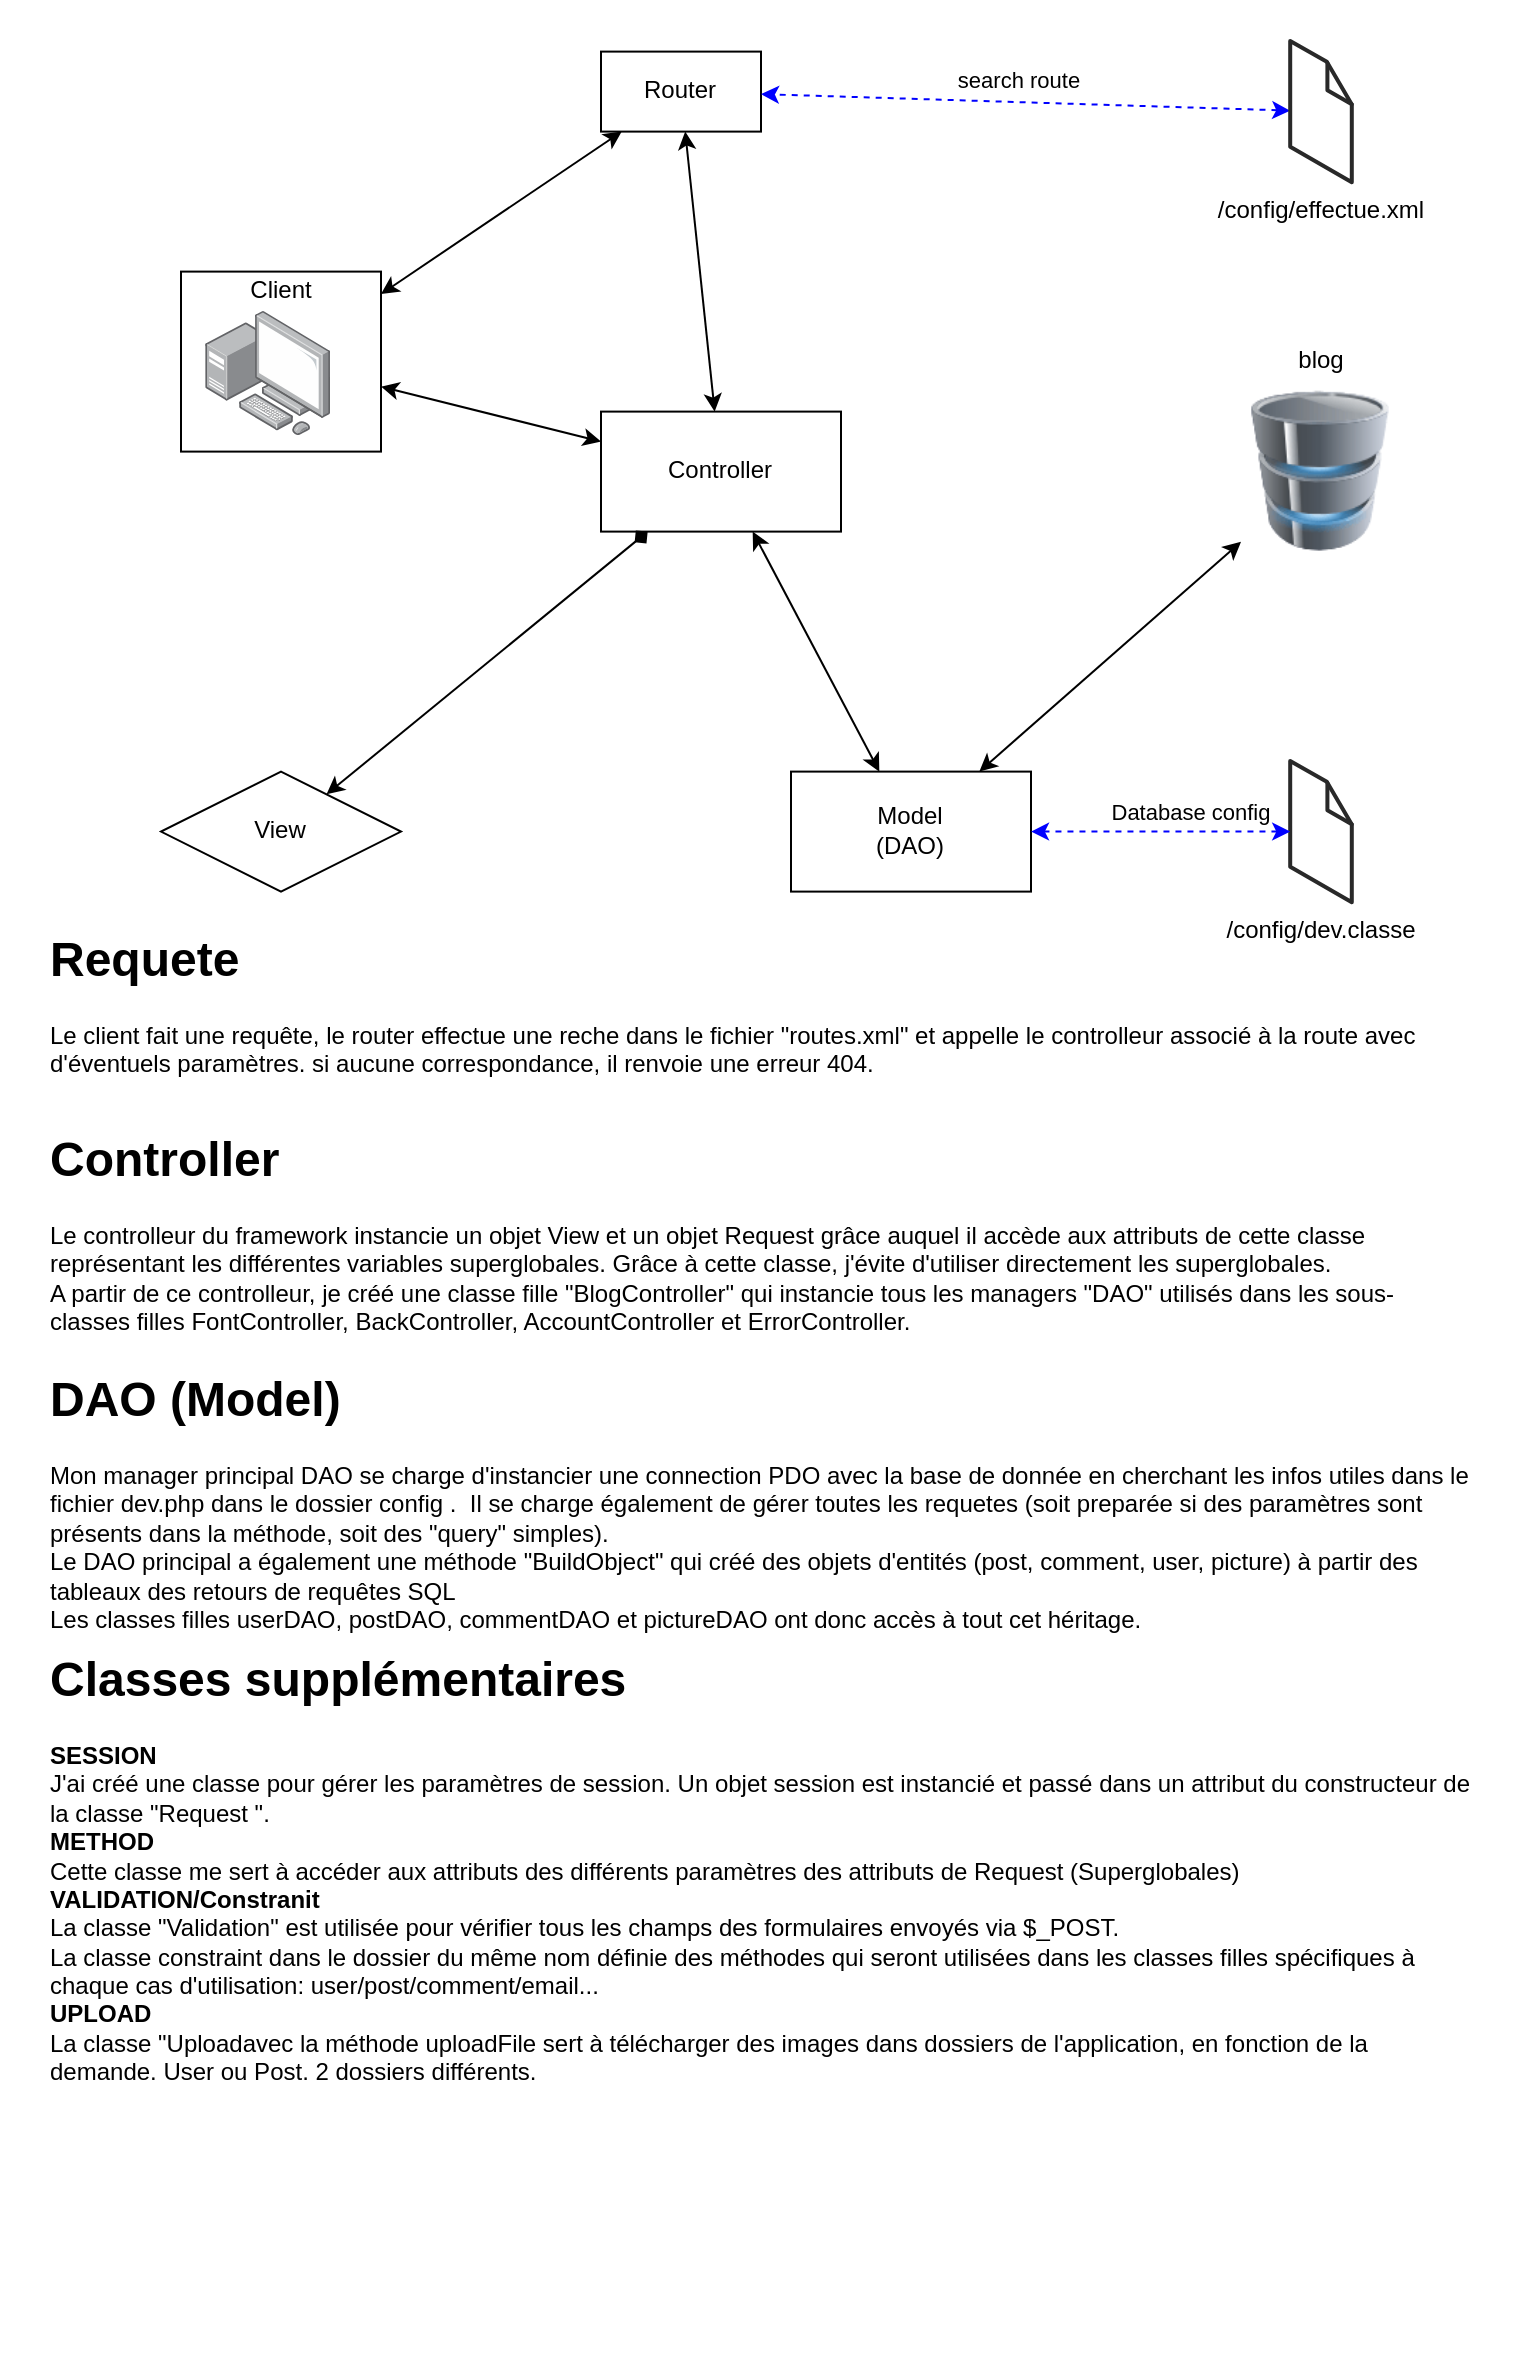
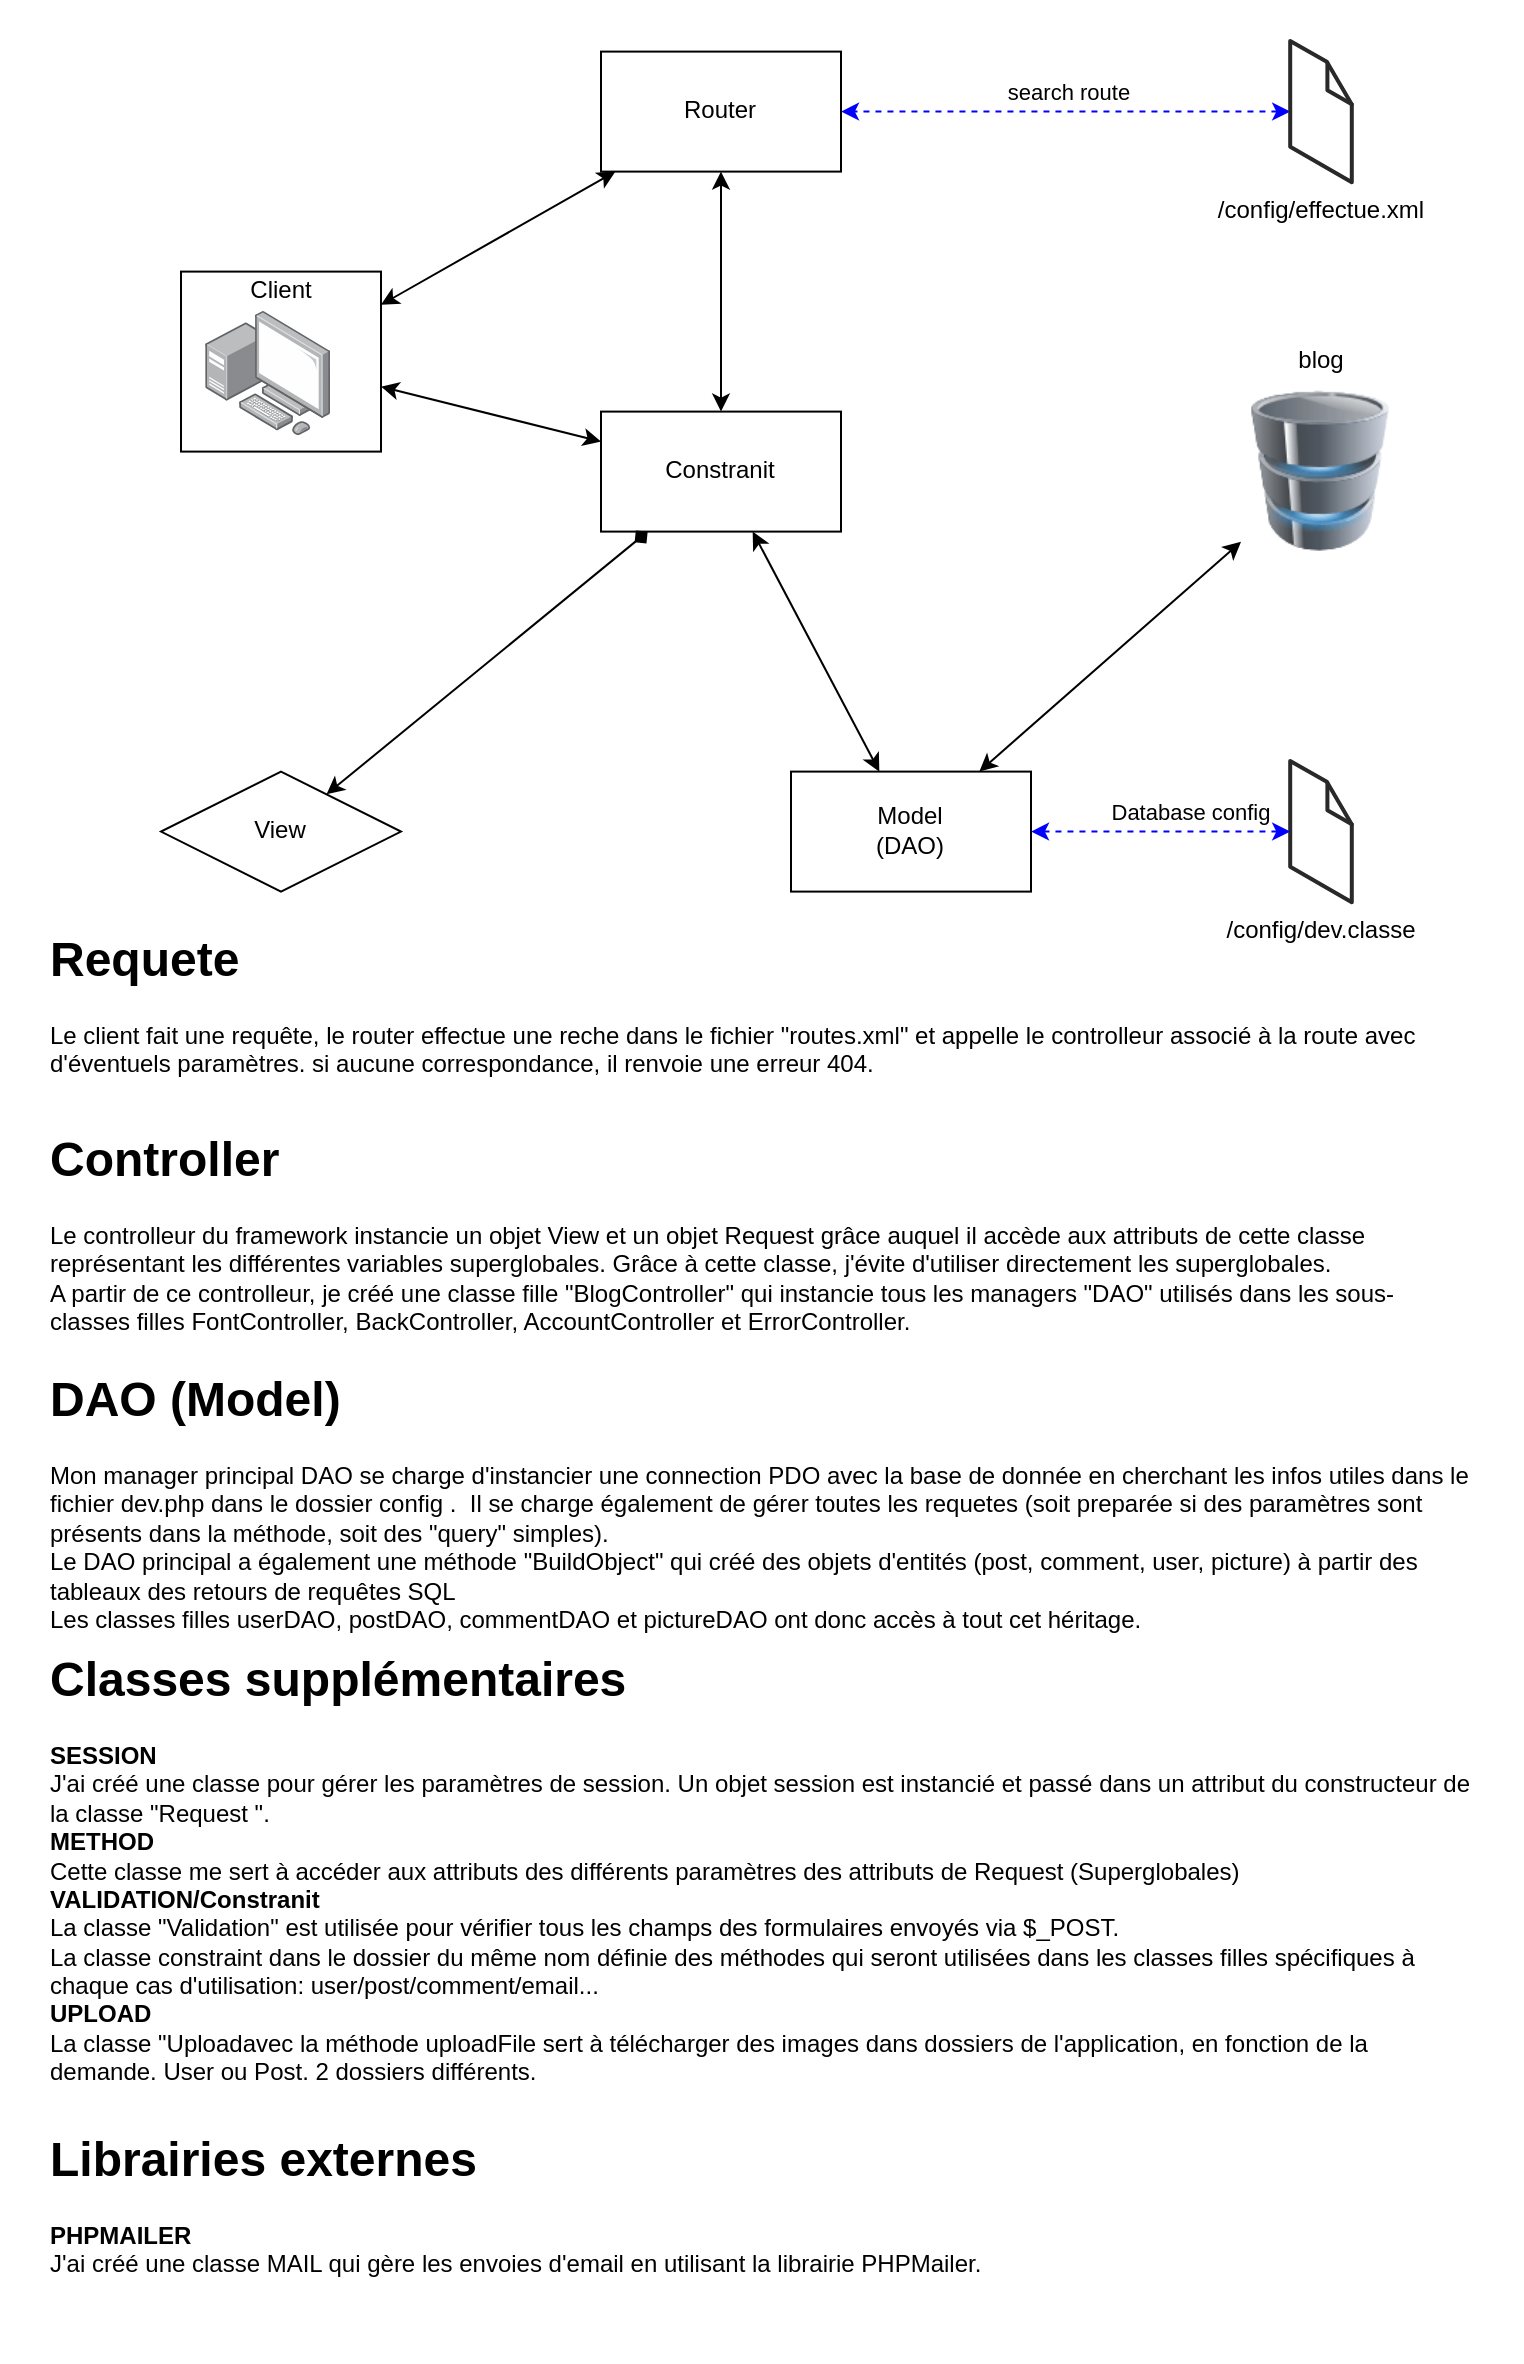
  <mxCell id="0" />
  <mxCell id="1" parent="0" />
  <mxCell id="2" value="" style="rounded=0;whiteSpace=wrap;html=1;" vertex="1" parent="1"><mxGeometry x="90" y="135.3" width="100" height="90" as="geometry" /></mxCell>
- <mxCell id="3" value="Router" style="rounded=0;whiteSpace=wrap;html=1;" vertex="1" parent="1"><mxGeometry x="300" y="25.3" width="80" height="40" as="geometry" /></mxCell>
- <mxCell id="4" value="Controller" style="rounded=0;whiteSpace=wrap;html=1;" vertex="1" parent="1"><mxGeometry x="300" y="205.3" width="120" height="60" as="geometry" /></mxCell>
+ <mxCell id="3" value="Router" style="rounded=0;whiteSpace=wrap;html=1;" vertex="1" parent="1"><mxGeometry x="300" y="25.3" width="120" height="60" as="geometry" /></mxCell>
+ <mxCell id="4" value="Constranit" style="rounded=0;whiteSpace=wrap;html=1;" vertex="1" parent="1"><mxGeometry x="300" y="205.3" width="120" height="60" as="geometry" /></mxCell>
  <mxCell id="5" value="Model&lt;br&gt;(DAO)" style="rounded=0;whiteSpace=wrap;html=1;" vertex="1" parent="1"><mxGeometry x="395" y="385.3" width="120" height="60" as="geometry" /></mxCell>
  <mxCell id="6" value="" style="image;html=1;labelBackgroundColor=#ffffff;image=img/lib/clip_art/computers/Database_128x128.png" vertex="1" parent="1"><mxGeometry x="620" y="195.3" width="80" height="80" as="geometry" /></mxCell>
  <mxCell id="7" value="" style="endArrow=classic;startArrow=classic;html=1;" edge="1" parent="1" source="5" target="6"><mxGeometry width="50" height="50" relative="1" as="geometry"><mxPoint x="520" y="405.3" as="sourcePoint" /><mxPoint x="570" y="355.3" as="targetPoint" /></mxGeometry></mxCell>
  <mxCell id="8" value="" style="endArrow=classic;startArrow=classic;html=1;" edge="1" parent="1" source="5" target="4"><mxGeometry width="50" height="50" relative="1" as="geometry"><mxPoint x="430" y="401.3" as="sourcePoint" /><mxPoint x="630" y="321.3" as="targetPoint" /></mxGeometry></mxCell>
  <mxCell id="9" value="" style="endArrow=classic;startArrow=classic;html=1;" edge="1" parent="1" source="4" target="3"><mxGeometry width="50" height="50" relative="1" as="geometry"><mxPoint x="370" y="395.3" as="sourcePoint" /><mxPoint x="370" y="275.3" as="targetPoint" /></mxGeometry></mxCell>
  <mxCell id="10" value="View" style="rhombus;whiteSpace=wrap;html=1;" vertex="1" parent="1"><mxGeometry x="80" y="385.3" width="120" height="60" as="geometry" /></mxCell>
  <mxCell id="11" value="" style="endArrow=diamond;startArrow=classic;html=1;" edge="1" parent="1" source="10" target="4"><mxGeometry width="50" height="50" relative="1" as="geometry"><mxPoint x="370" y="395.3" as="sourcePoint" /><mxPoint x="370" y="275.3" as="targetPoint" /></mxGeometry></mxCell>
  <mxCell id="12" value="" style="points=[];aspect=fixed;html=1;align=center;shadow=0;dashed=0;image;image=img/lib/allied_telesis/computer_and_terminals/Personal_Computer_with_Server.svg;" vertex="1" parent="1"><mxGeometry x="102.6" y="155.3" width="62.4" height="62.4" as="geometry" /></mxCell>
  <mxCell id="13" value="" style="endArrow=classic;startArrow=classic;html=1;" edge="1" parent="1" source="4" target="2"><mxGeometry width="50" height="50" relative="1" as="geometry"><mxPoint x="186.667" y="395.3" as="sourcePoint" /><mxPoint x="333.333" y="275.3" as="targetPoint" /></mxGeometry></mxCell>
  <mxCell id="14" value="" style="endArrow=classic;startArrow=classic;html=1;" edge="1" parent="1" source="3" target="2"><mxGeometry width="50" height="50" relative="1" as="geometry"><mxPoint x="134.901" y="395.3" as="sourcePoint" /><mxPoint x="74.503" y="275.3" as="targetPoint" /></mxGeometry></mxCell>
  <mxCell id="15" value="/config/dev.classe&lt;br&gt;" style="verticalLabelPosition=bottom;html=1;verticalAlign=top;strokeWidth=1;align=center;outlineConnect=0;dashed=0;outlineConnect=0;shape=mxgraph.aws3d.file;aspect=fixed;strokeColor=#292929;" vertex="1" parent="1"><mxGeometry x="644.6" y="380" width="30.8" height="70.6" as="geometry" /></mxCell>
  <mxCell id="16" value="" style="endArrow=classic;startArrow=classic;html=1;dashed=1;strokeColor=#0000FF;" edge="1" parent="1" source="20" target="3"><mxGeometry width="50" height="50" relative="1" as="geometry"><mxPoint x="610" y="55.3" as="sourcePoint" /><mxPoint x="84.503" y="285.3" as="targetPoint" /></mxGeometry></mxCell>
  <mxCell id="17" value="search route" style="edgeLabel;html=1;align=center;verticalAlign=middle;resizable=0;points=[];" vertex="1" connectable="0" parent="16"><mxGeometry x="0.221" y="2" relative="1" as="geometry"><mxPoint x="26" y="-12" as="offset" /></mxGeometry></mxCell>
  <mxCell id="18" value="" style="endArrow=classic;startArrow=classic;html=1;dashed=1;strokeColor=#0000FF;" edge="1" parent="1" source="15" target="5"><mxGeometry width="50" height="50" relative="1" as="geometry"><mxPoint x="654.6" y="65.3" as="sourcePoint" /><mxPoint x="430" y="65.3" as="targetPoint" /></mxGeometry></mxCell>
  <mxCell id="19" value="Database config" style="edgeLabel;html=1;align=center;verticalAlign=middle;resizable=0;points=[];" vertex="1" connectable="0" parent="18"><mxGeometry x="0.142" y="-1" relative="1" as="geometry"><mxPoint x="23.4" y="-9" as="offset" /></mxGeometry></mxCell>
  <mxCell id="20" value="/config/effectue.xml" style="verticalLabelPosition=bottom;html=1;verticalAlign=top;strokeWidth=1;align=center;outlineConnect=0;dashed=0;outlineConnect=0;shape=mxgraph.aws3d.file;aspect=fixed;strokeColor=#292929;" vertex="1" parent="1"><mxGeometry x="644.6" y="20" width="30.8" height="70.6" as="geometry" /></mxCell>
  <mxCell id="21" value="Client" style="text;html=1;align=center;verticalAlign=middle;resizable=0;points=[];autosize=1;" vertex="1" parent="1"><mxGeometry x="115" y="135.3" width="50" height="20" as="geometry" /></mxCell>
  <mxCell id="22" value="&lt;h1&gt;Requete&lt;/h1&gt;&lt;div&gt;Le client fait une requête, le router effectue une reche dans le fichier &quot;routes.xml&quot; et appelle le controlleur associé à la route avec d'éventuels paramètres. si aucune correspondance, il renvoie une erreur 404.&lt;/div&gt;&lt;div&gt;&lt;br&gt;&lt;/div&gt;" style="text;html=1;strokeColor=none;fillColor=none;spacing=5;spacingTop=-20;whiteSpace=wrap;overflow=hidden;rounded=0;" vertex="1" parent="1"><mxGeometry x="20" y="460" width="720" height="90" as="geometry" /></mxCell>
  <mxCell id="23" value="&lt;h1&gt;Controller&lt;/h1&gt;&lt;div&gt;Le controlleur du framework instancie un objet View et un objet Request grâce auquel il accède aux attributs de cette classe représentant les différentes variables superglobales. Grâce à cette classe, j'évite d'utiliser directement les superglobales.&lt;/div&gt;&lt;div&gt;A partir de ce controlleur, je créé une classe fille &quot;BlogController&quot; qui instancie tous les managers &quot;DAO&quot; utilisés dans les sous-classes filles FontController, BackController, AccountController et ErrorController.&lt;/div&gt;" style="text;html=1;strokeColor=none;fillColor=none;spacing=5;spacingTop=-20;whiteSpace=wrap;overflow=hidden;rounded=0;" vertex="1" parent="1"><mxGeometry x="20" y="560" width="720" height="110" as="geometry" /></mxCell>
  <mxCell id="24" value="&lt;h1&gt;DAO (Model)&lt;/h1&gt;&lt;div&gt;Mon manager principal DAO se charge d'instancier une connection PDO avec la base de donnée en cherchant les infos utiles dans le fichier dev.php dans le dossier config .&amp;nbsp; Il se charge également de gérer toutes les requetes (soit preparée si des paramètres sont présents dans la méthode, soit des &quot;query&quot; simples).&lt;/div&gt;&lt;div&gt;Le DAO principal a également une méthode &quot;BuildObject&quot; qui créé des objets d'entités (post, comment, user, picture) à partir des tableaux des retours de requêtes SQL&lt;/div&gt;&lt;div&gt;Les classes filles userDAO, postDAO, commentDAO et pictureDAO ont donc accès à tout cet héritage.&amp;nbsp;&lt;/div&gt;" style="text;html=1;strokeColor=none;fillColor=none;spacing=5;spacingTop=-20;whiteSpace=wrap;overflow=hidden;rounded=0;" vertex="1" parent="1"><mxGeometry x="20" y="680" width="720" height="150" as="geometry" /></mxCell>
  <mxCell id="25" value="blog" style="text;html=1;align=center;verticalAlign=middle;resizable=0;points=[];autosize=1;" vertex="1" parent="1"><mxGeometry x="640" y="170.3" width="40" height="20" as="geometry" /></mxCell>
  <mxCell id="26" value="&lt;h1&gt;Classes supplémentaires&lt;/h1&gt;&lt;div&gt;&lt;b&gt;SESSION&lt;/b&gt;&lt;/div&gt;&lt;div&gt;J'ai créé une classe pour gérer les paramètres de session. Un objet session est instancié et passé dans un attribut du constructeur de la classe &quot;Request &quot;.&lt;/div&gt;&lt;div&gt;&lt;b&gt;METHOD&lt;/b&gt;&lt;/div&gt;&lt;div&gt;Cette classe me sert à accéder aux attributs des différents paramètres des attributs de Request (Superglobales)&lt;span&gt;&amp;nbsp;&lt;/span&gt;&lt;/div&gt;&lt;div&gt;&lt;b&gt;VALIDATION/Constranit&lt;/b&gt;&lt;/div&gt;&lt;div&gt;La classe &quot;Validation&quot; est utilisée pour vérifier tous les champs des formulaires envoyés via $_POST.&lt;/div&gt;&lt;div&gt;La classe constraint dans le dossier du même nom définie des méthodes qui seront utilisées dans l&lt;span&gt;es classes filles spécifiques à chaque cas d'utilisation: user/post/comment/email...&lt;/span&gt;&lt;/div&gt;&lt;div&gt;&lt;div&gt;&lt;b&gt;UPLOAD&lt;/b&gt;&lt;/div&gt;&lt;div&gt;La classe &quot;Uploadavec la méthode uploadFile sert à télécharger des images dans dossiers de l'application, en fonction de la demande. User ou Post. 2 dossiers différents.&lt;/div&gt;&lt;div&gt;&lt;br&gt;&lt;/div&gt;&lt;/div&gt;&lt;div&gt;&lt;br&gt;&lt;/div&gt;" style="text;html=1;strokeColor=none;fillColor=none;spacing=5;spacingTop=-20;whiteSpace=wrap;overflow=hidden;rounded=0;" vertex="1" parent="1"><mxGeometry x="20" y="820" width="720" height="240" as="geometry" /></mxCell>
+ <mxCell id="27" value="&lt;h1&gt;Librairies externes&lt;/h1&gt;&lt;div&gt;&lt;b&gt;PHPMAILER&lt;/b&gt;&lt;/div&gt;&lt;div&gt;J'ai créé une classe MAIL qui gère les envoies d'email en utilisant la librairie PHPMailer.&lt;/div&gt;&lt;div&gt;&lt;br&gt;&lt;/div&gt;&lt;div&gt;&lt;br&gt;&lt;/div&gt;" style="text;html=1;strokeColor=none;fillColor=none;spacing=5;spacingTop=-20;whiteSpace=wrap;overflow=hidden;rounded=0;" vertex="1" parent="1"><mxGeometry x="20" y="1060" width="720" height="100" as="geometry" /></mxCell>
